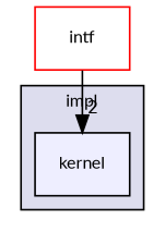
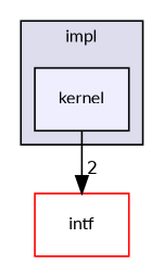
  digraph {
    compound=true
    fontname=Lato
    node [fontname=Lato fontsize=10 shape=box style=filled]
    n1 [fillcolor="#eeeeff" label=kernel pencolor=black]
    n2 [color=red fillcolor=white label=intf]
    subgraph cluster_1 {
      bgcolor="#ddddee"
      fontsize=10
      label=impl
      pencolor=black
      n1
    }
-   n2 -> n1 [headlabel=2 labeldistance=1.5 labelfontname=Helvetica labelfontsize=10 fontname=Lato]
+   n1 -> n2 [headlabel=2 labeldistance=1.5 labelfontname=Helvetica labelfontsize=10 fontname=Lato]
  }
